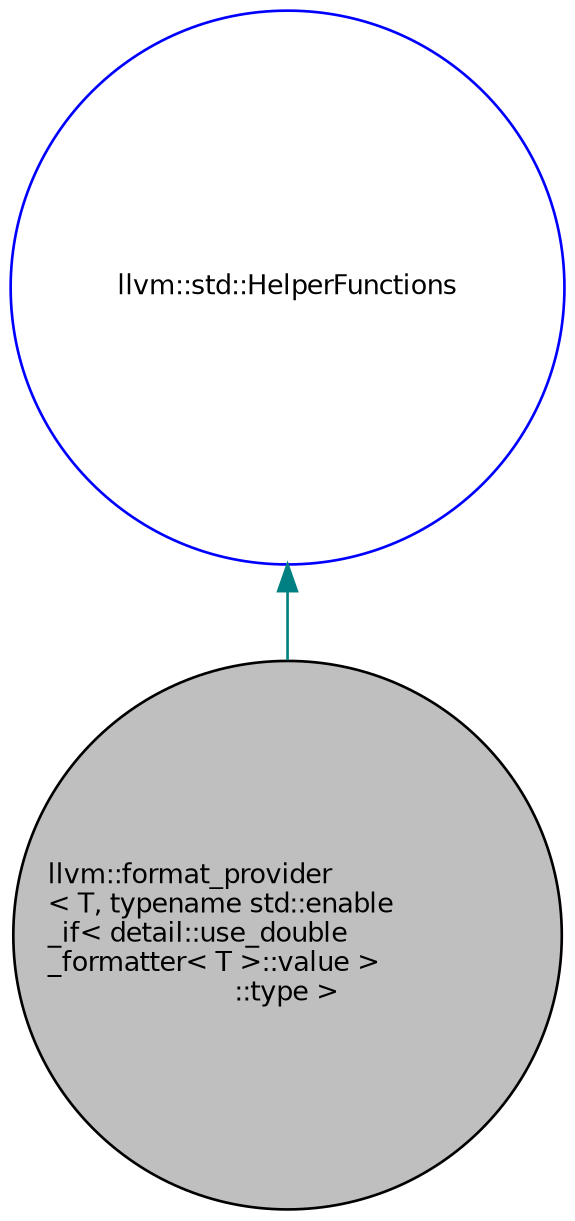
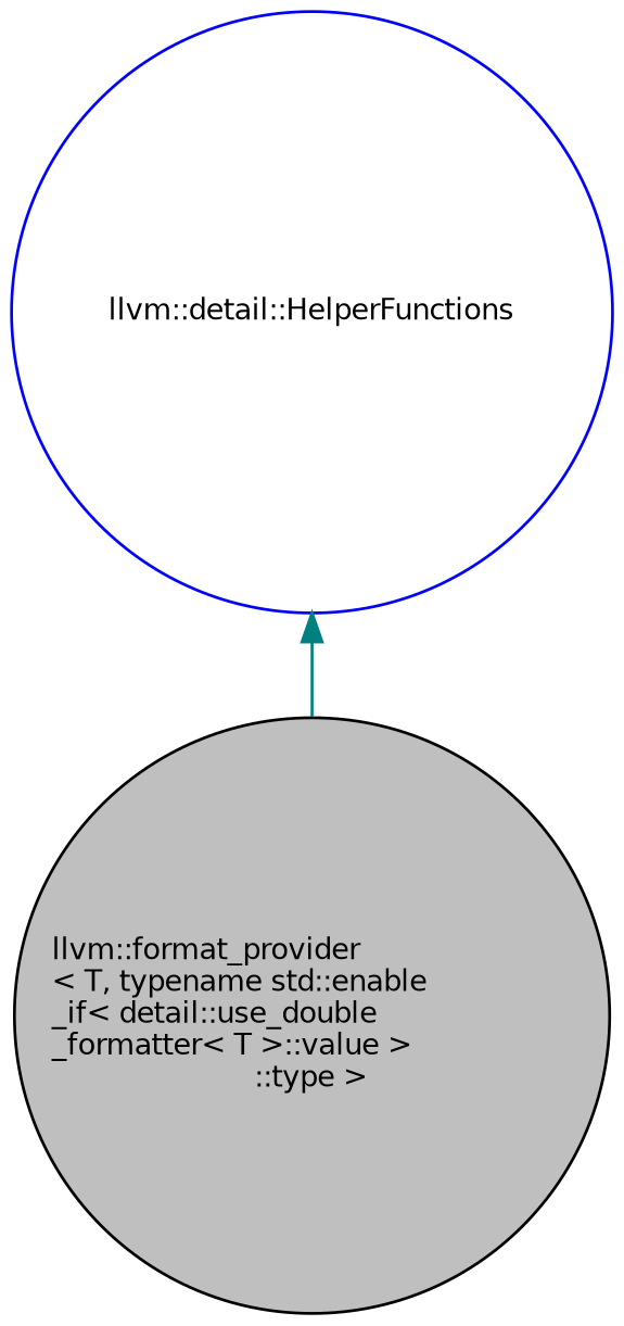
  digraph {
    node [fontname=Helvetica fontsize=10 shape=circle]
    n1 [color=black fillcolor=grey75 fontcolor=black height=0.2 label="llvm::format_provider\l\< T, typename std::enable\l_if\< detail::use_double\l_formatter\< T \>::value \>\l::type \>" style=filled width=0.4]
-   n2 [color=blue height=0.2 label="llvm::std::HelperFunctions" width=0.4]
+   n2 [color=blue height=0.2 label="llvm::detail::HelperFunctions" width=0.4]
    n2 -> n1 [color=teal dir=back fontname=Helvetica fontsize=10 labelfontname=Helvetica labelfontsize=10 style=solid]
  }
